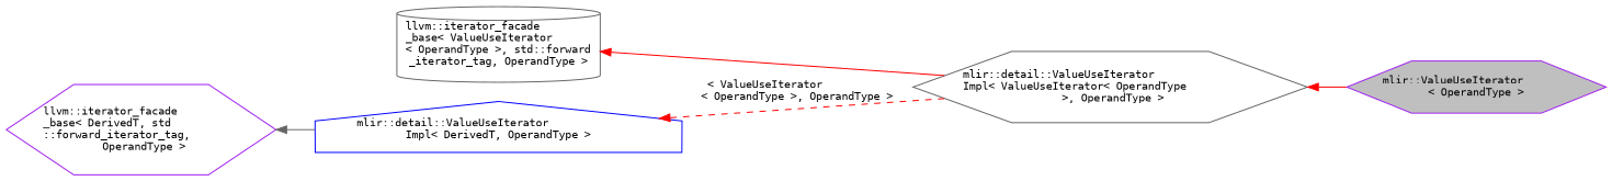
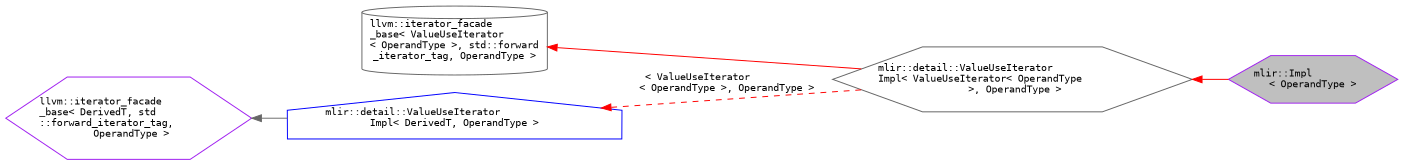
  digraph {
    rankdir=LR
    fontname="DejaVu Sans Mono"
    node [color=purple fontname="DejaVu Sans Mono" fontsize=10 shape=hexagon]
    edge [color=red dir=back fontname="DejaVu Sans Mono" fontsize=10 labelfontname=Helvetica labelfontsize=10 style=solid]
-   n1 [fillcolor=grey75 fontcolor=black height=0.2 label="mlir::ValueUseIterator\l\< OperandType \>" style=filled width=0.4]
+   n1 [fillcolor=grey75 fontcolor=black height=0.2 label="mlir::Impl\l\< OperandType \>" style=filled width=0.4]
    n2 [color=gray40 height=0.2 label="mlir::detail::ValueUseIterator\lImpl\< ValueUseIterator\< OperandType\l \>, OperandType \>" width=0.4]
    n3 [color=gray40 height=0.2 label="llvm::iterator_facade\l_base\< ValueUseIterator\l\< OperandType \>, std::forward\l_iterator_tag, OperandType \>" shape=cylinder width=0.4]
    n4 [color=blue height=0.2 label="mlir::detail::ValueUseIterator\lImpl\< DerivedT, OperandType \>" shape=house width=0.4]
    n5 [height=0.2 label="llvm::iterator_facade\l_base\< DerivedT, std\l::forward_iterator_tag,\l OperandType \>" width=0.4]
    n2 -> n1
    n3 -> n2
    n4 -> n2 [label=" \< ValueUseIterator\l\< OperandType \>, OperandType \>" style=dashed]
    n5 -> n4 [color=gray40]
  }
